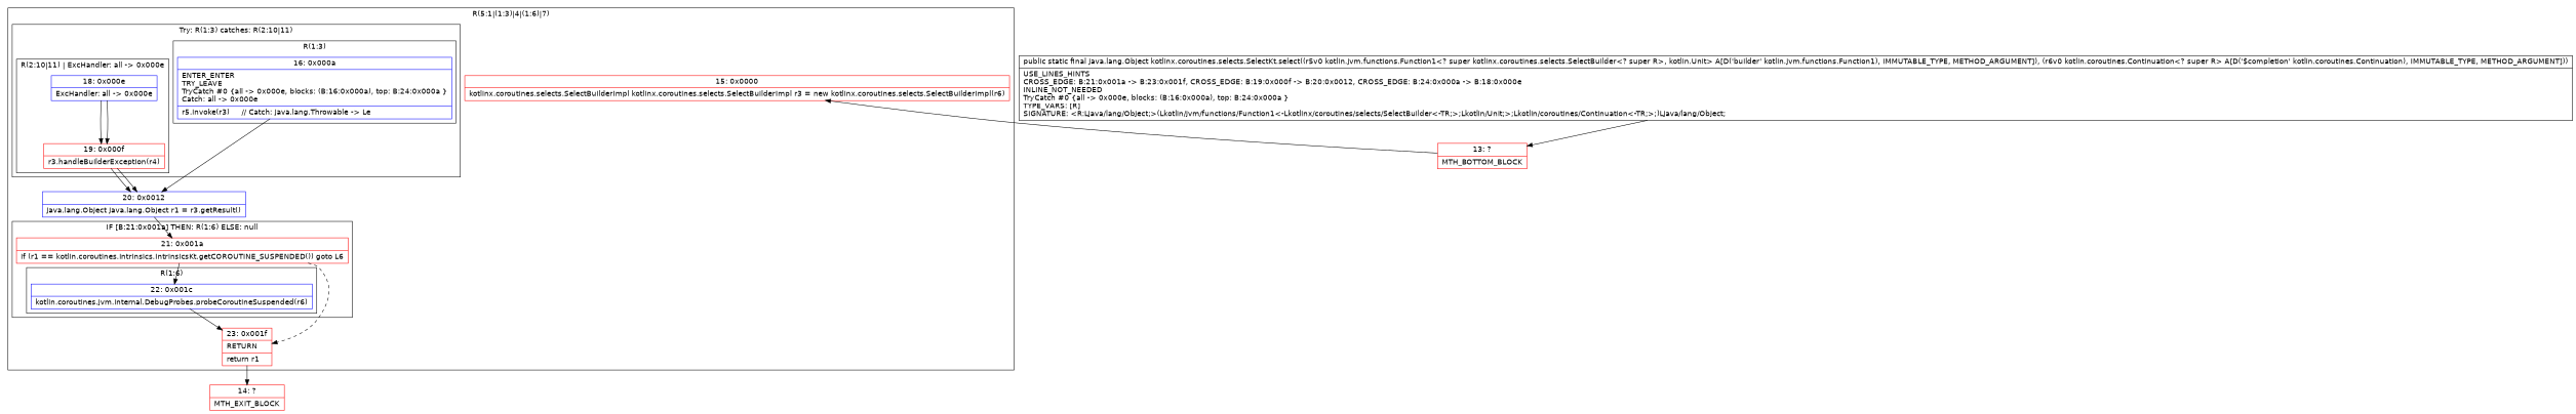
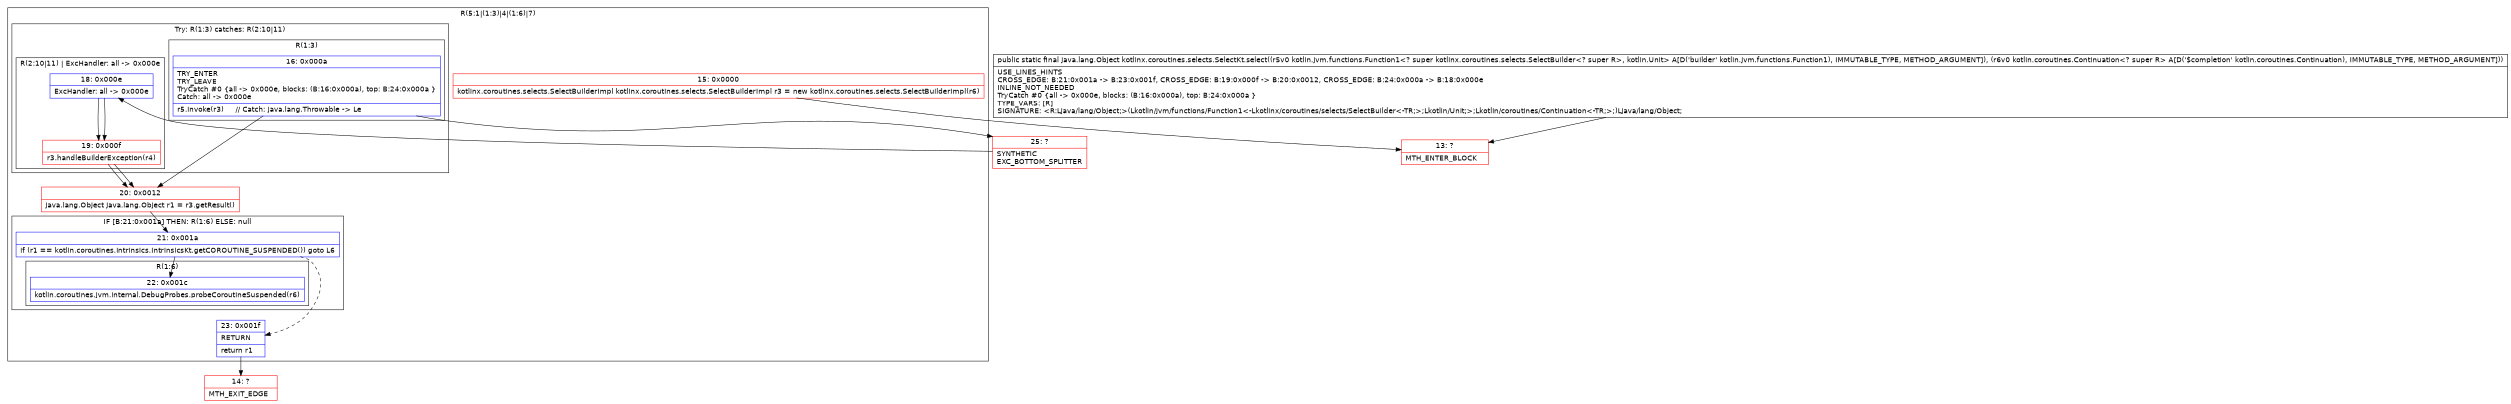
  digraph {
    fontname="DejaVu Sans"
    node [color=blue fontname="DejaVu Sans" shape=record]
    edge [fontname="DejaVu Sans"]
-   n1 [label="{16\:\ 0x000a|ENTER_ENTER\lTRY_LEAVE\lTryCatch #0 \{all \-\> 0x000e, blocks: (B:16:0x000a), top: B:24:0x000a \}\lCatch: all \-\> 0x000e\l|r5.invoke(r3)     \/\/ Catch: java.lang.Throwable \-\> Le\l}"]
+   n1 [label="{16\:\ 0x000a|TRY_ENTER\lTRY_LEAVE\lTryCatch #0 \{all \-\> 0x000e, blocks: (B:16:0x000a), top: B:24:0x000a \}\lCatch: all \-\> 0x000e\l|r5.invoke(r3)     \/\/ Catch: java.lang.Throwable \-\> Le\l}"]
    n2 [label="{18\:\ 0x000e|ExcHandler: all \-\> 0x000e\l}"]
    n3 [color=red label="{19\:\ 0x000f|r3.handleBuilderException(r4)\l}"]
    n4 [label="{22\:\ 0x001c|kotlin.coroutines.jvm.internal.DebugProbes.probeCoroutineSuspended(r6)\l}"]
-   n5 [color=red label="{21\:\ 0x001a|if (r1 == kotlin.coroutines.intrinsics.IntrinsicsKt.getCOROUTINE_SUSPENDED()) goto L6\l}"]
+   n5 [label="{21\:\ 0x001a|if (r1 == kotlin.coroutines.intrinsics.IntrinsicsKt.getCOROUTINE_SUSPENDED()) goto L6\l}"]
    n6 [color=red label="{15\:\ 0x0000|kotlinx.coroutines.selects.SelectBuilderImpl kotlinx.coroutines.selects.SelectBuilderImpl r3 = new kotlinx.coroutines.selects.SelectBuilderImpl(r6)\l}"]
-   n7 [label="{20\:\ 0x0012|java.lang.Object java.lang.Object r1 = r3.getResult()\l}"]
-   n8 [color=red label="{23\:\ 0x001f|RETURN\l|return r1\l}"]
-   n10 [color=red label="{14\:\ ?|MTH_EXIT_BLOCK\l}"]
-   n11 [color=red label="{13\:\ ?|MTH_BOTTOM_BLOCK\l}"]
+   n7 [color=red label="{20\:\ 0x0012|java.lang.Object java.lang.Object r1 = r3.getResult()\l}"]
+   n8 [label="{23\:\ 0x001f|RETURN\l|return r1\l}"]
+   n9 [color=red label="{25\:\ ?|SYNTHETIC\lEXC_BOTTOM_SPLITTER\l}"]
+   n10 [color=red label="{14\:\ ?|MTH_EXIT_EDGE\l}"]
+   n11 [color=red label="{13\:\ ?|MTH_ENTER_BLOCK\l}"]
    n12 [label="{public static final java.lang.Object kotlinx.coroutines.selects.SelectKt.select((r5v0 kotlin.jvm.functions.Function1\<? super kotlinx.coroutines.selects.SelectBuilder\<? super R\>, kotlin.Unit\> A[D('builder' kotlin.jvm.functions.Function1), IMMUTABLE_TYPE, METHOD_ARGUMENT]), (r6v0 kotlin.coroutines.Continuation\<? super R\> A[D('$completion' kotlin.coroutines.Continuation), IMMUTABLE_TYPE, METHOD_ARGUMENT]))  | USE_LINES_HINTS\lCROSS_EDGE: B:21:0x001a \-\> B:23:0x001f, CROSS_EDGE: B:19:0x000f \-\> B:20:0x0012, CROSS_EDGE: B:24:0x000a \-\> B:18:0x000e\lINLINE_NOT_NEEDED\lTryCatch #0 \{all \-\> 0x000e, blocks: (B:16:0x000a), top: B:24:0x000a \}\lTYPE_VARS: [R]\lSIGNATURE: \<R:Ljava\/lang\/Object;\>(Lkotlin\/jvm\/functions\/Function1\<\-Lkotlinx\/coroutines\/selects\/SelectBuilder\<\-TR;\>;Lkotlin\/Unit;\>;Lkotlin\/coroutines\/Continuation\<\-TR;\>;)Ljava\/lang\/Object;\l}" color=""]
    subgraph cluster_1 {
      label="R(5:1|(1:3)|4|(1:6)|7)"
      n6
      n7
      n8
      subgraph cluster_2 {
        label="Try: R(1:3) catches: R(2:10|11)"
        subgraph cluster_3 {
          label="R(1:3)"
          n1
        }
        subgraph cluster_4 {
          label="R(2:10|11) | ExcHandler: all \-\> 0x000e\l"
          n2
          n3
        }
      }
      subgraph cluster_5 {
        label="IF [B:21:0x001a] THEN: R(1:6) ELSE: null"
        n5
        subgraph cluster_6 {
          label="R(1:6)"
          n4
        }
      }
    }
    subgraph cluster_7 {
      label="R(2:10|11) | ExcHandler: all \-\> 0x000e\l"
    }
    n1 -> n7
+   n1 -> n9
    n2 -> n3
    n2 -> n3
    n3 -> n7
    n3 -> n7
-   n4 -> n8
    n5 -> n4
    n5 -> n8 [style=dashed]
    n7 -> n5
    n8 -> n10
-   n11 -> n6
+   n9 -> n2
+   n6 -> n11
    n12 -> n11
  }
